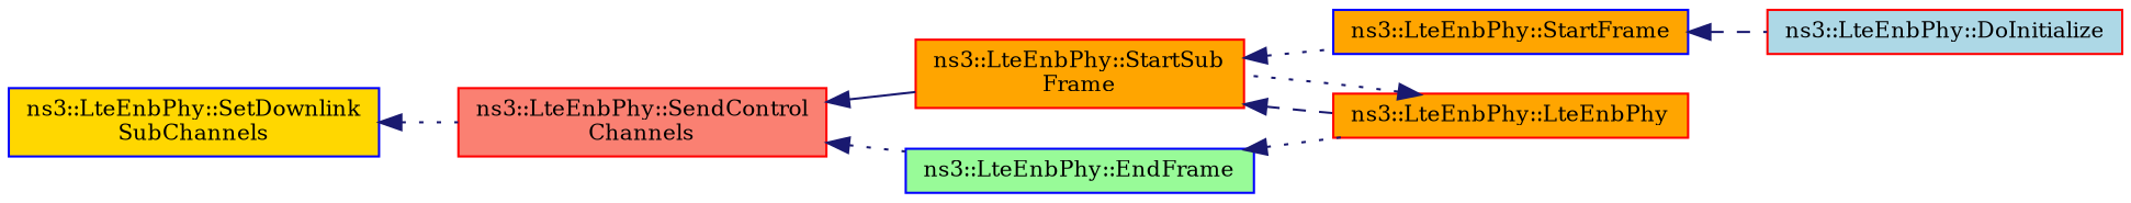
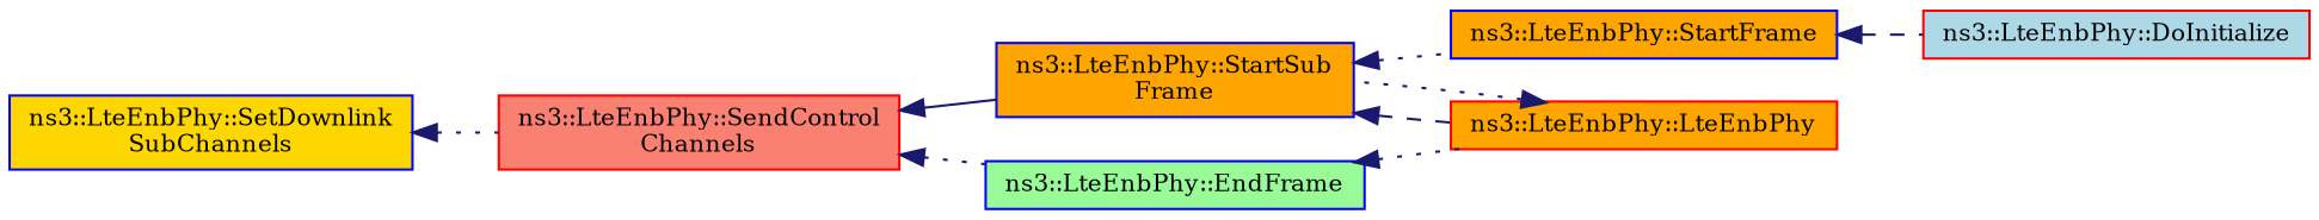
  digraph {
    fontname="DejaVu Serif"
    rankdir=LR
    node [color=red fillcolor=orange fontname="DejaVu Serif" fontsize=10 shape=record style=filled]
    edge [color=midnightblue dir=back fontname="DejaVu Serif" fontsize=10 labelfontname=Helvetica labelfontsize=10 style=dotted]
    n1 [color=blue fillcolor=gold fontcolor=black height=0.2 label="ns3::LteEnbPhy::SetDownlink\lSubChannels" width=0.4]
    n2 [fillcolor=salmon height=0.2 label="ns3::LteEnbPhy::SendControl\lChannels" width=0.4]
-   n3 [height=0.2 label="ns3::LteEnbPhy::StartSub\lFrame" width=0.4]
+   n3 [color=blue height=0.2 label="ns3::LteEnbPhy::StartSub\lFrame" width=0.4]
    n4 [color=blue fillcolor=palegreen height=0.2 label="ns3::LteEnbPhy::EndFrame" width=0.4]
    n5 [color=blue height=0.2 label="ns3::LteEnbPhy::StartFrame" width=0.4]
    n6 [height=0.2 label="ns3::LteEnbPhy::LteEnbPhy" width=0.4]
    n7 [fillcolor=lightblue height=0.2 label="ns3::LteEnbPhy::DoInitialize" width=0.4]
    n1 -> n2
    n2 -> n3 [style=solid]
    n2 -> n4
    n3 -> n5
    n3 -> n6 [style=dashed]
    n4 -> n6
    n5 -> n7 [style=dashed]
    n6 -> n3
  }
